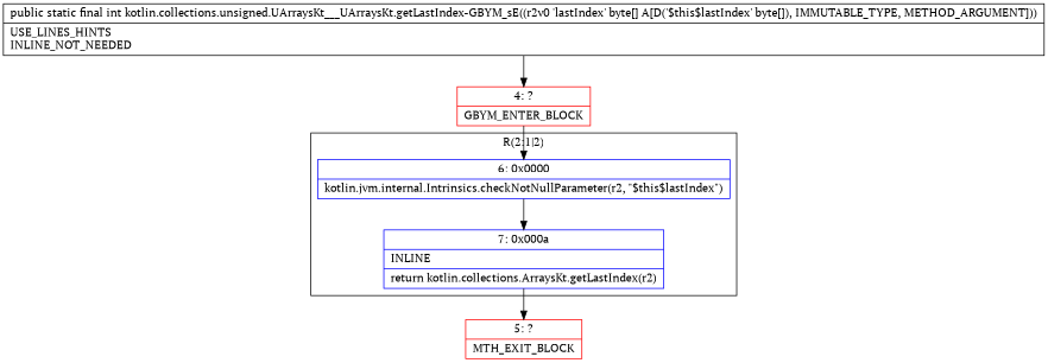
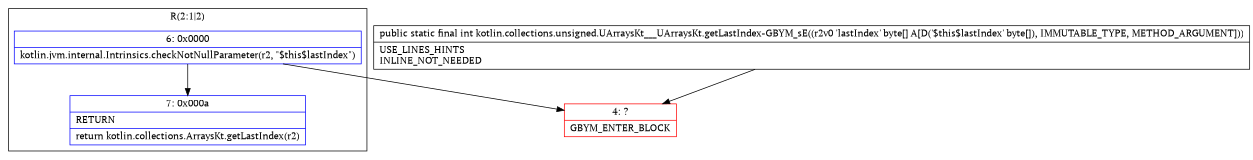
  digraph {
    fontname="PT Serif"
    node [color=blue fontname="PT Serif" shape=record]
    edge [fontname="PT Serif"]
    n1 [label="{6\:\ 0x0000|kotlin.jvm.internal.Intrinsics.checkNotNullParameter(r2, \"$this$lastIndex\")\l}"]
-   n2 [label="{7\:\ 0x000a|INLINE\l|return kotlin.collections.ArraysKt.getLastIndex(r2)\l}"]
-   n3 [color=red label="{5\:\ ?|MTH_EXIT_BLOCK\l}"]
+   n2 [label="{7\:\ 0x000a|RETURN\l|return kotlin.collections.ArraysKt.getLastIndex(r2)\l}"]
    n4 [color=red label="{4\:\ ?|GBYM_ENTER_BLOCK\l}"]
    n5 [label="{public static final int kotlin.collections.unsigned.UArraysKt___UArraysKt.getLastIndex\-GBYM_sE((r2v0 'lastIndex' byte[] A[D('$this$lastIndex' byte[]), IMMUTABLE_TYPE, METHOD_ARGUMENT]))  | USE_LINES_HINTS\lINLINE_NOT_NEEDED\l}" color=""]
    subgraph cluster_1 {
      label="R(2:1|2)"
      n1
      n2
    }
    n1 -> n2
-   n2 -> n3
-   n4 -> n1
+   n1 -> n4
    n5 -> n4
  }
